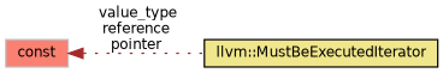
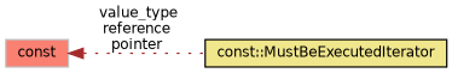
  digraph {
    rankdir=LR
    node [fontname=Helvetica fontsize=10 shape=record style=filled]
-   n1 [color=black fillcolor=khaki fontcolor=black height=0.2 label="llvm::MustBeExecutedIterator" width=0.4]
+   n1 [color=black fillcolor=khaki fontcolor=black height=0.2 label="const::MustBeExecutedIterator" width=0.4]
    n2 [color=grey75 height=0.2 label=const width=0.4 fillcolor=salmon]
    n2 -> n1 [color=brown dir=back fontname=Helvetica fontsize=10 label=" value_type\nreference\npointer" labelfontname=Helvetica labelfontsize=10 style=dotted]
  }
